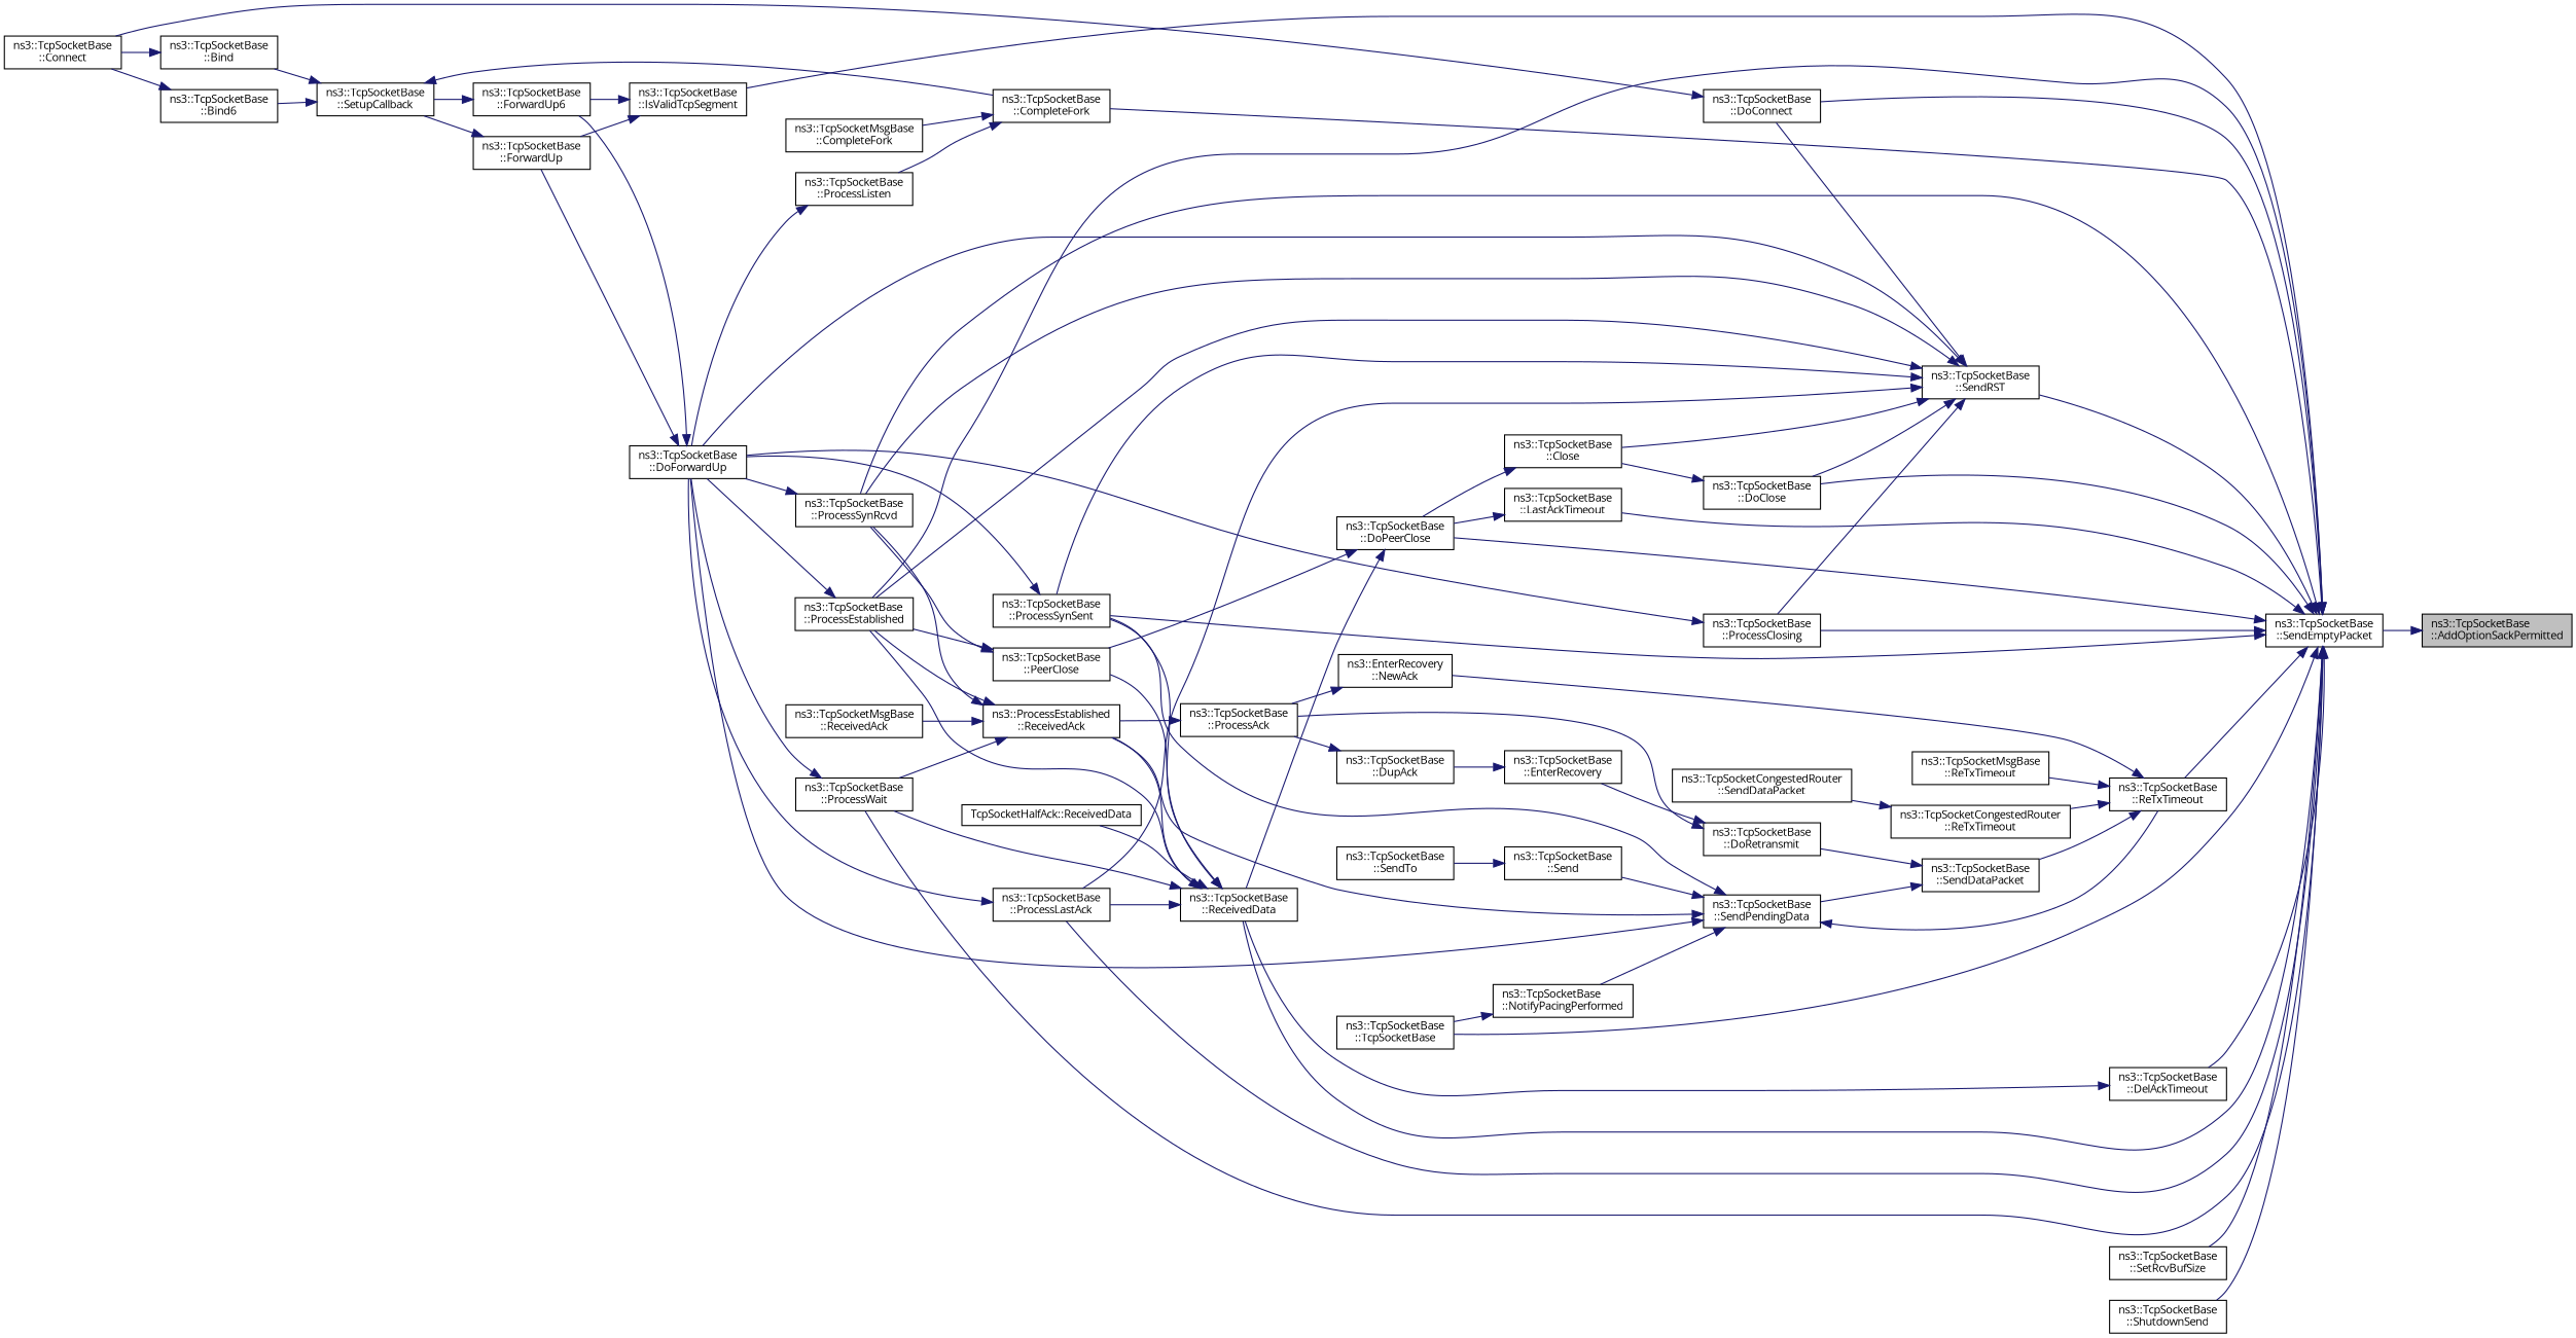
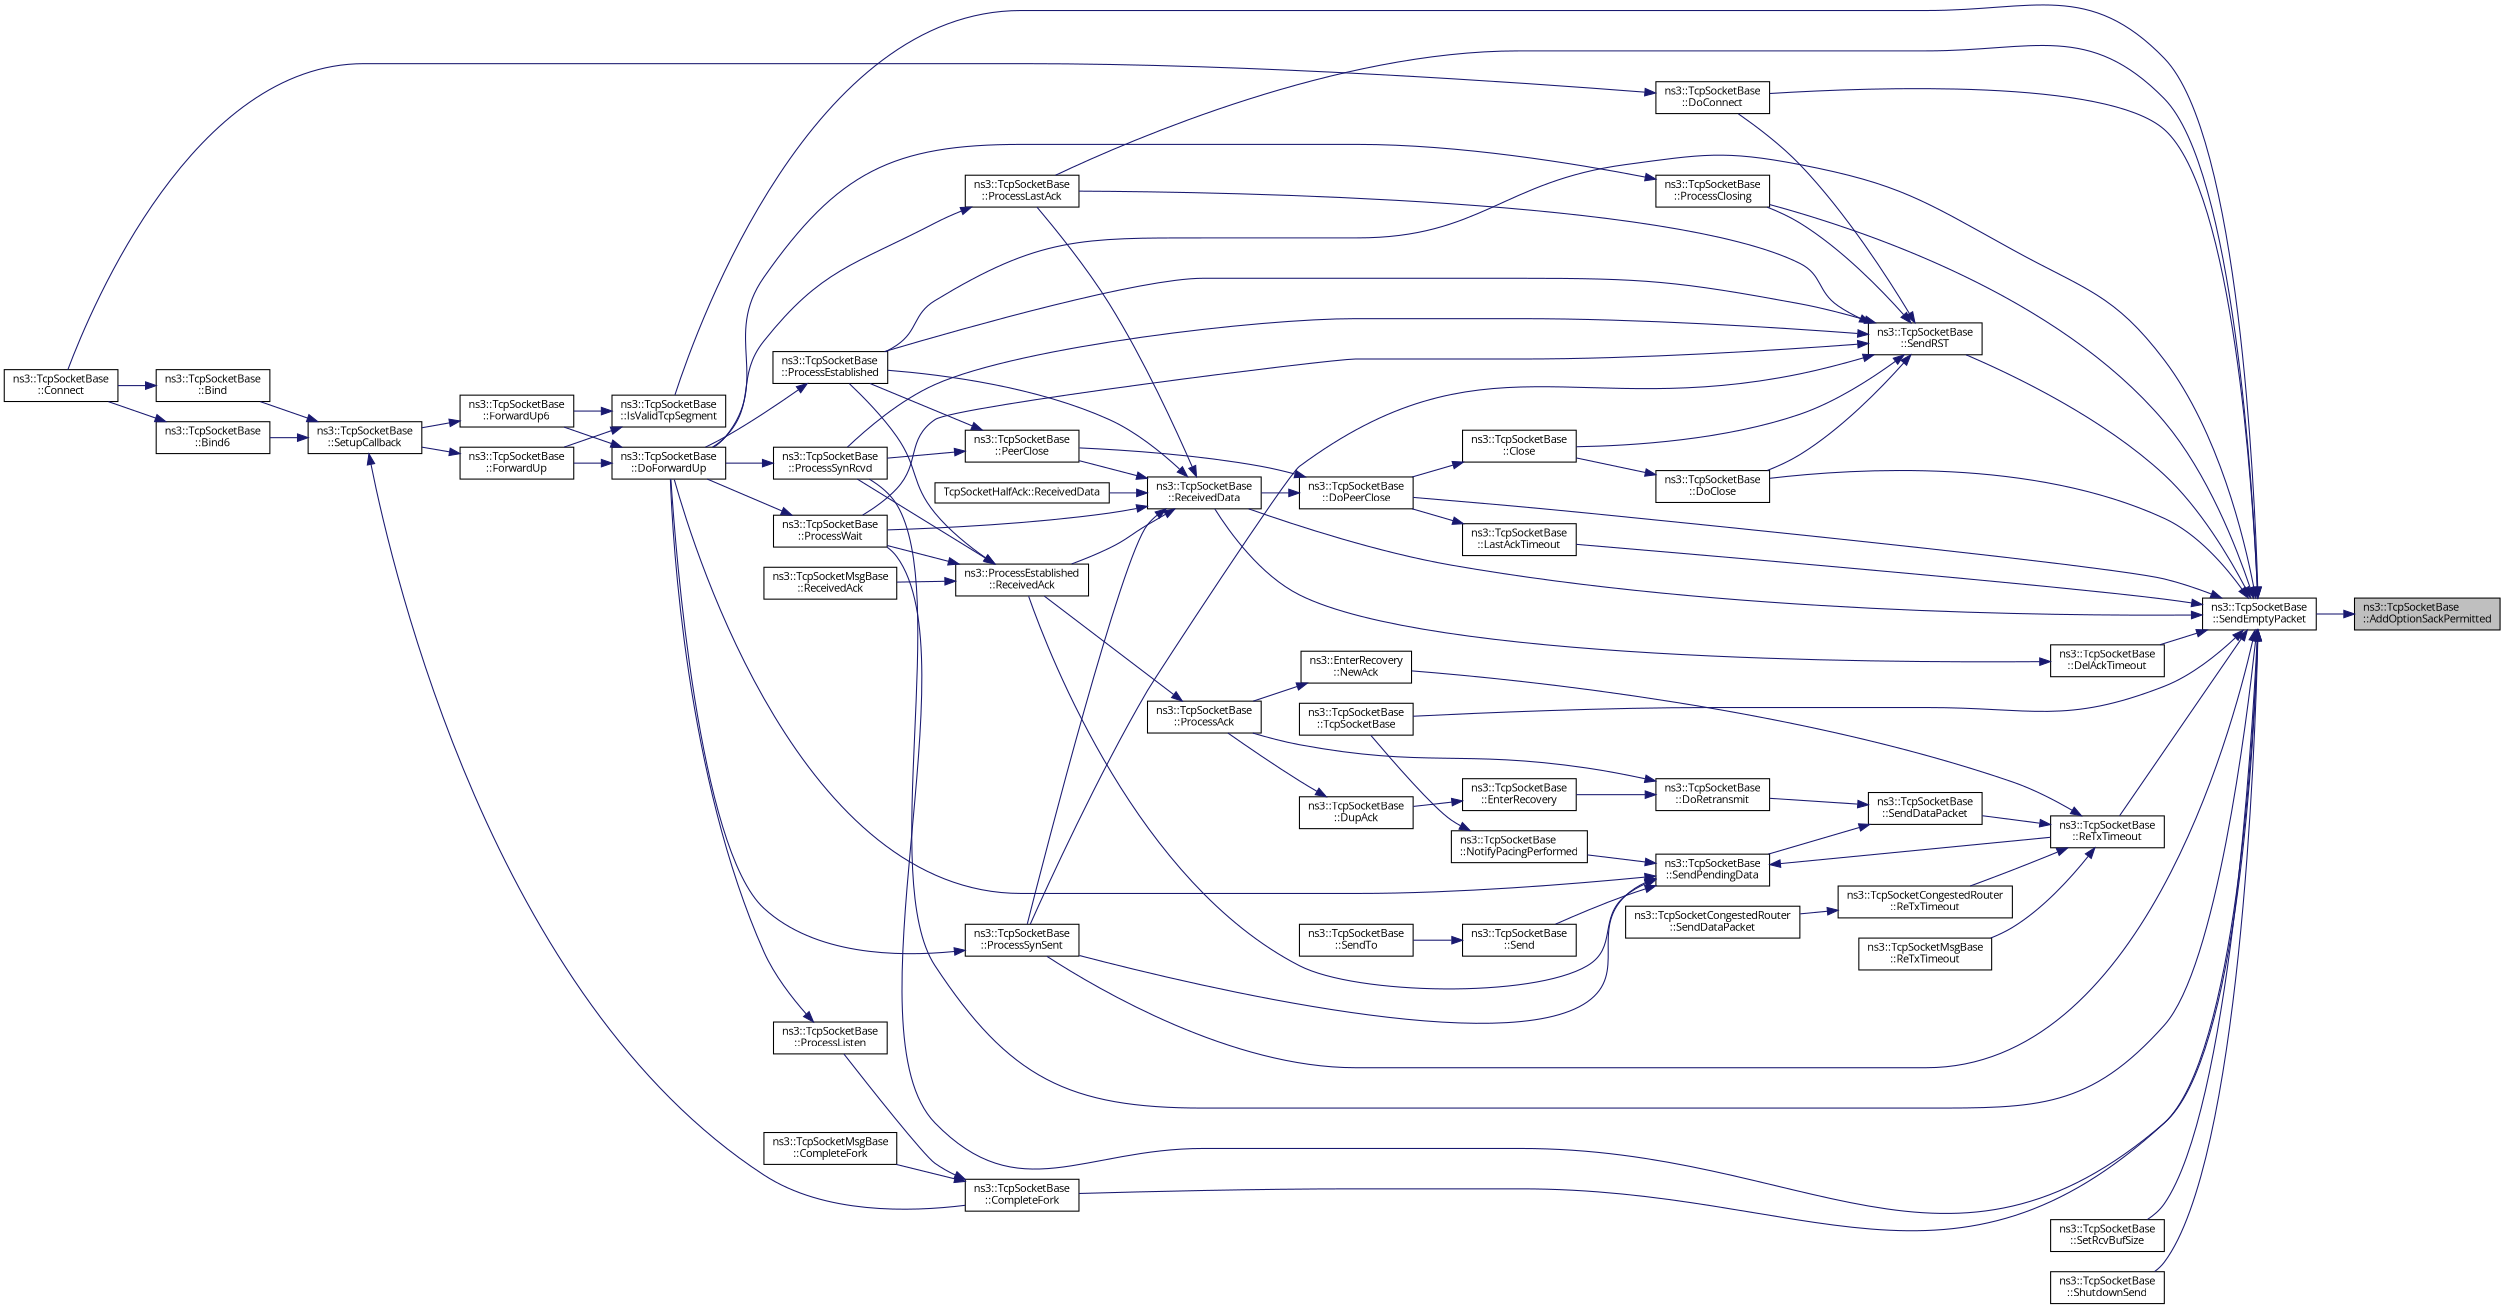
  digraph {
    fontname="Open Sans"
    rankdir=RL
    node [color=black fillcolor=white fontname="Open Sans" fontsize=10 shape=record style=filled]
    edge [color=midnightblue dir=back fontname="Open Sans" fontsize=10 labelfontname=Helvetica labelfontsize=10 style=solid]
    n1 [fillcolor=grey75 fontcolor=black height=0.2 label="ns3::TcpSocketBase\l::AddOptionSackPermitted" width=0.4]
    n2 [height=0.2 label="ns3::TcpSocketBase\l::SendEmptyPacket" width=0.4]
    n3 [height=0.2 label="ns3::TcpSocketBase\l::TcpSocketBase" width=0.4]
    n4 [height=0.2 label="ns3::TcpSocketBase\l::CompleteFork" width=0.4]
    n5 [height=0.2 label="ns3::TcpSocketBase\l::DelAckTimeout" width=0.4]
    n6 [height=0.2 label="ns3::TcpSocketBase\l::ReceivedData" width=0.4]
    n7 [height=0.2 label="ns3::TcpSocketBase\l::ProcessEstablished" width=0.4]
    n8 [height=0.2 label="ns3::TcpSocketBase\l::ProcessSynRcvd" width=0.4]
    n9 [height=0.2 label="ns3::TcpSocketBase\l::ProcessLastAck" width=0.4]
    n10 [height=0.2 label="ns3::TcpSocketBase\l::ProcessSynSent" width=0.4]
    n11 [height=0.2 label="ns3::TcpSocketBase\l::ProcessWait" width=0.4]
    n12 [height=0.2 label="ns3::TcpSocketBase\l::DoClose" width=0.4]
    n13 [height=0.2 label="ns3::TcpSocketBase\l::DoPeerClose" width=0.4]
    n14 [height=0.2 label="ns3::TcpSocketBase\l::DoConnect" width=0.4]
    n15 [height=0.2 label="ns3::TcpSocketBase\l::IsValidTcpSegment" width=0.4]
    n16 [height=0.2 label="ns3::TcpSocketBase\l::LastAckTimeout" width=0.4]
    n17 [height=0.2 label="ns3::TcpSocketBase\l::ProcessClosing" width=0.4]
    n18 [height=0.2 label="ns3::TcpSocketBase\l::ReTxTimeout" width=0.4]
    n19 [height=0.2 label="ns3::TcpSocketBase\l::SendRST" width=0.4]
    n20 [height=0.2 label="ns3::TcpSocketBase\l::SetRcvBufSize" width=0.4]
    n21 [height=0.2 label="ns3::TcpSocketBase\l::ShutdownSend" width=0.4]
    n22 [height=0.2 label="ns3::TcpSocketMsgBase\l::CompleteFork" width=0.4]
    n23 [height=0.2 label="ns3::TcpSocketBase\l::ProcessListen" width=0.4]
    n24 [height=0.2 label="ns3::TcpSocketBase\l::PeerClose" width=0.4]
    n25 [height=0.2 label="ns3::ProcessEstablished\l::ReceivedAck" width=0.4]
    n26 [height=0.2 label="TcpSocketHalfAck::ReceivedData" width=0.4]
    n27 [height=0.2 label="ns3::TcpSocketBase\l::DoForwardUp" width=0.4]
    n28 [height=0.2 label="ns3::TcpSocketBase\l::Close" width=0.4]
    n29 [height=0.2 label="ns3::TcpSocketBase\l::Connect" width=0.4]
    n30 [height=0.2 label="ns3::TcpSocketBase\l::ForwardUp" width=0.4]
    n31 [height=0.2 label="ns3::TcpSocketBase\l::ForwardUp6" width=0.4]
    n32 [height=0.2 label="ns3::EnterRecovery\l::NewAck" width=0.4]
    n33 [height=0.2 label="ns3::TcpSocketCongestedRouter\l::ReTxTimeout" width=0.4]
    n34 [height=0.2 label="ns3::TcpSocketMsgBase\l::ReTxTimeout" width=0.4]
    n35 [height=0.2 label="ns3::TcpSocketBase\l::SendDataPacket" width=0.4]
    n36 [height=0.2 label="ns3::TcpSocketBase\l::SetupCallback" width=0.4]
    n37 [height=0.2 label="ns3::TcpSocketBase\l::Bind" width=0.4]
    n38 [height=0.2 label="ns3::TcpSocketBase\l::Bind6" width=0.4]
    n39 [height=0.2 label="ns3::TcpSocketMsgBase\l::ReceivedAck" width=0.4]
    n40 [height=0.2 label="ns3::TcpSocketBase\l::ProcessAck" width=0.4]
    n41 [height=0.2 label="ns3::TcpSocketCongestedRouter\l::SendDataPacket" width=0.4]
    n42 [height=0.2 label="ns3::TcpSocketBase\l::DoRetransmit" width=0.4]
    n43 [height=0.2 label="ns3::TcpSocketBase\l::SendPendingData" width=0.4]
    n44 [height=0.2 label="ns3::TcpSocketBase\l::EnterRecovery" width=0.4]
    n45 [height=0.2 label="ns3::TcpSocketBase\l::NotifyPacingPerformed" width=0.4]
    n46 [height=0.2 label="ns3::TcpSocketBase\l::Send" width=0.4]
    n47 [height=0.2 label="ns3::TcpSocketBase\l::DupAck" width=0.4]
    n48 [height=0.2 label="ns3::TcpSocketBase\l::SendTo" width=0.4]
    n1 -> n2
    n2 -> n3
    n2 -> n4
    n2 -> n5
    n2 -> n6
    n2 -> n7
    n2 -> n8
    n2 -> n9
    n2 -> n10
    n2 -> n11
    n2 -> n12
    n2 -> n13
    n2 -> n14
    n2 -> n15
    n2 -> n16
    n2 -> n17
    n2 -> n18
    n2 -> n19
    n2 -> n20
    n2 -> n21
    n4 -> n22
    n4 -> n23
    n5 -> n6
    n6 -> n7
    n6 -> n9
    n6 -> n10
    n6 -> n11
    n6 -> n24
    n6 -> n25
    n6 -> n26
    n7 -> n27
    n8 -> n27
    n9 -> n27
    n10 -> n27
    n11 -> n27
    n12 -> n28
    n13 -> n6
    n13 -> n24
    n14 -> n29
    n15 -> n30
    n15 -> n31
    n16 -> n13
    n17 -> n27
    n18 -> n32
    n18 -> n33
    n18 -> n34
    n18 -> n35
    n19 -> n7
    n19 -> n8
    n19 -> n9
    n19 -> n10
-   n19 -> n27
+   n19 -> n11
    n19 -> n12
    n19 -> n14
    n19 -> n17
    n19 -> n28
    n23 -> n27
    n24 -> n7
    n24 -> n8
    n25 -> n7
    n25 -> n8
    n25 -> n11
    n25 -> n39
    n27 -> n30
    n27 -> n31
    n28 -> n13
    n30 -> n36
    n31 -> n36
    n32 -> n40
    n33 -> n41
    n35 -> n42
    n35 -> n43
    n36 -> n4
    n36 -> n37
    n36 -> n38
    n37 -> n29
    n38 -> n29
    n40 -> n25
    n42 -> n40
    n42 -> n44
    n43 -> n10
    n43 -> n18
    n43 -> n25
    n43 -> n27
    n43 -> n45
    n43 -> n46
    n44 -> n47
    n45 -> n3
    n46 -> n48
    n47 -> n40
  }
